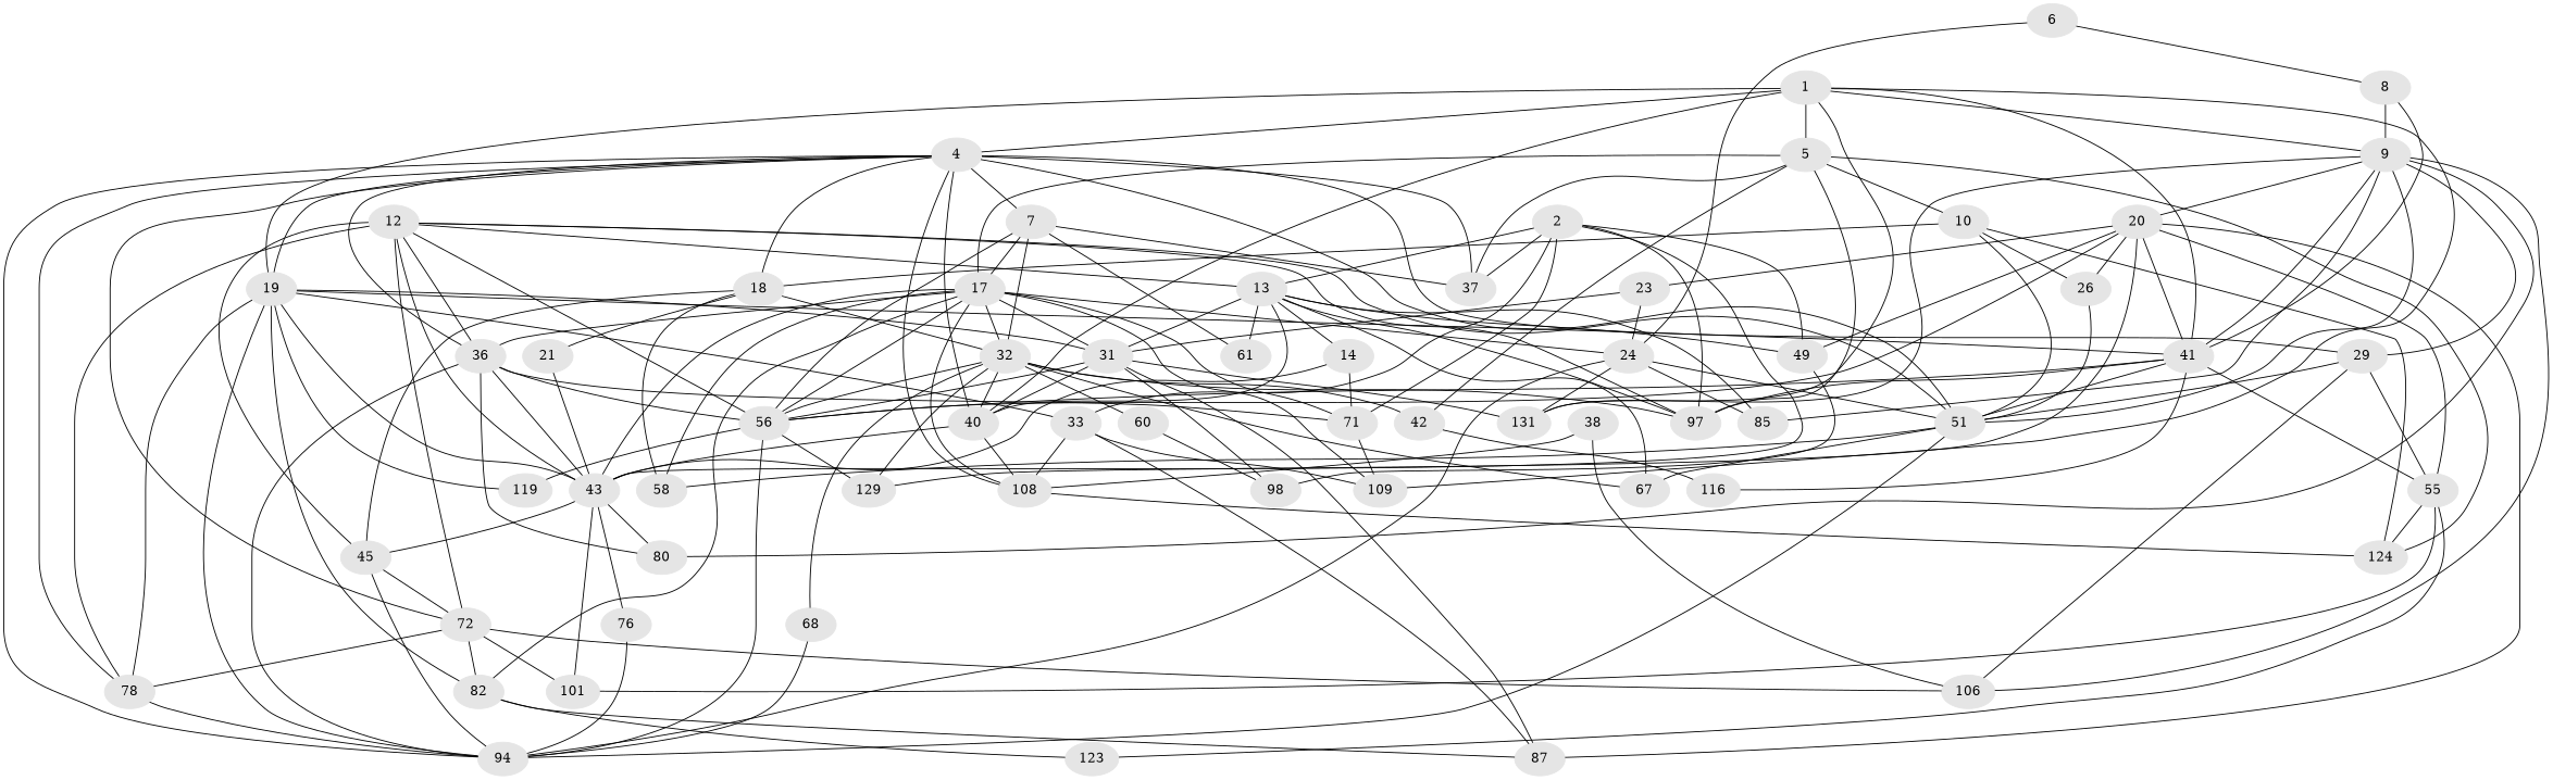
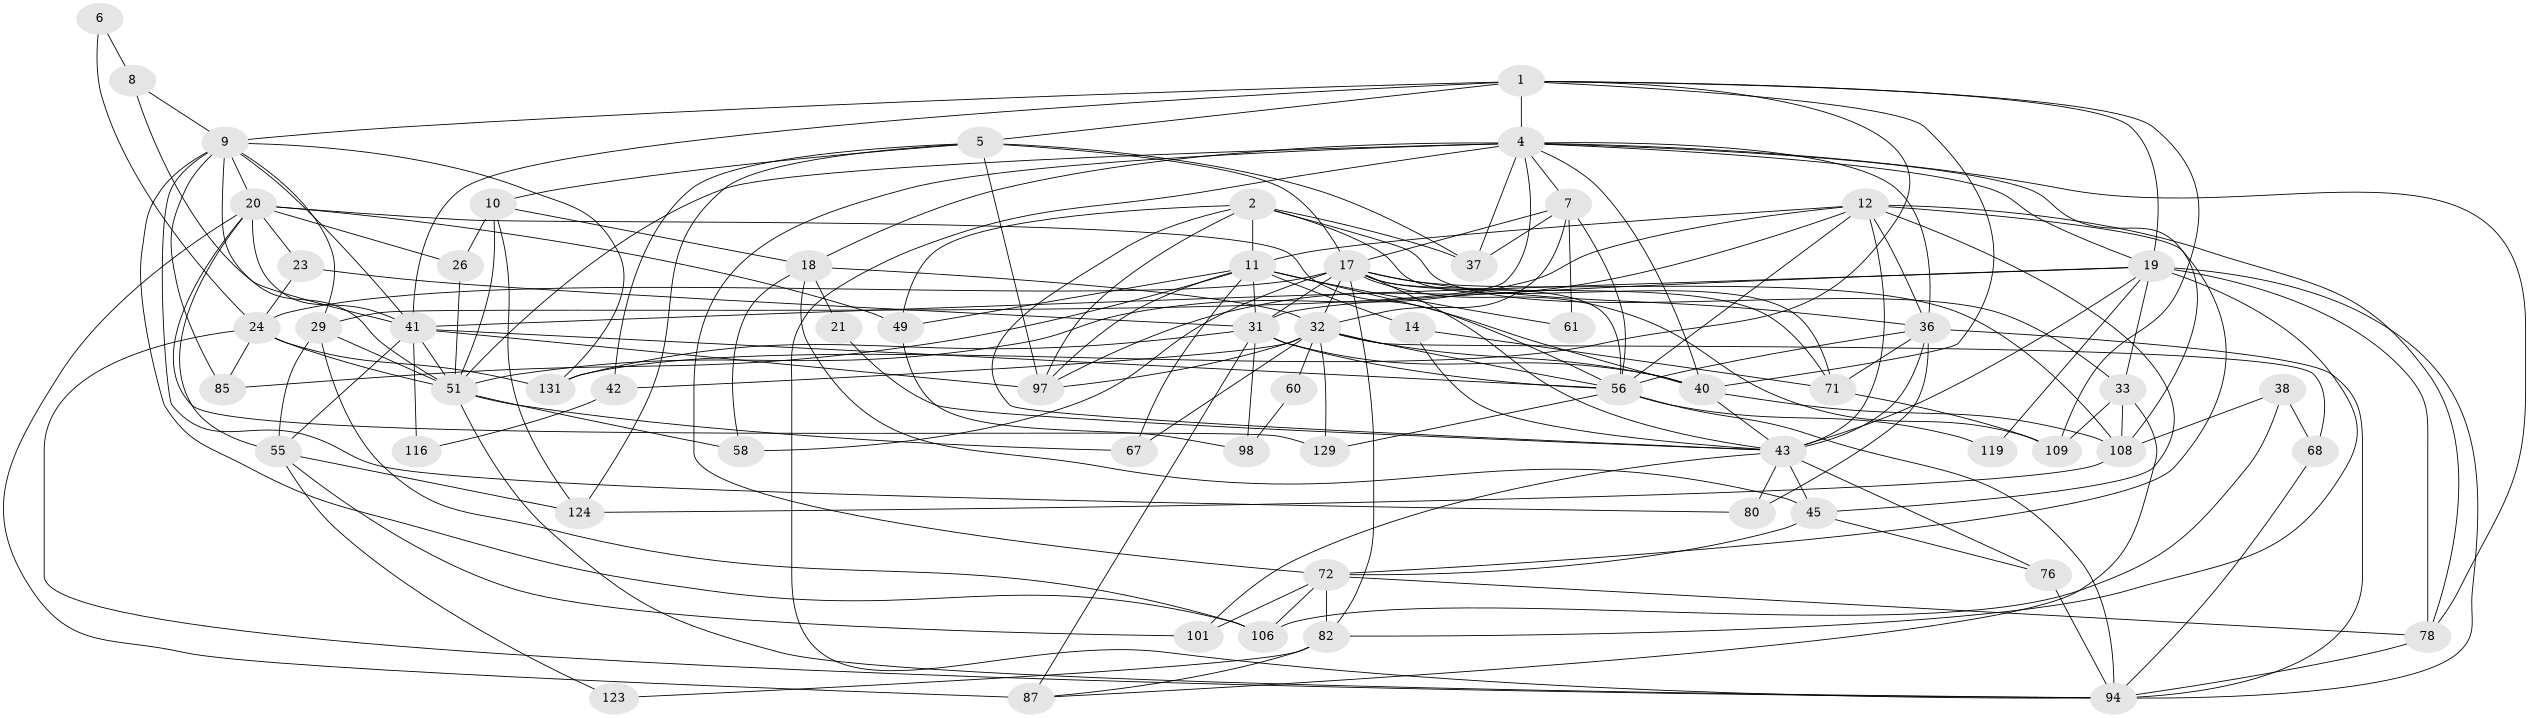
  graph {
    node [color=gray90 style=filled]
    1 [super="+3+107"]
    4 [super="+16+11"]
    5 [super="+30+77"]
    9 [super="+63+70"]
    19 [super="+79+25"]
    40 [super="+81"]
    41 [super="+83"]
    109
    131
    37 [super="+52"]
    7 [super="+27"]
    18
    29 [super="+90+53"]
    36 [super="+105"]
    51 [super="+88+54+92+100"]
    72 [super="+111"]
    78 [super="+127"]
    94 [super="+113"]
    108 [super="+112"]
    97
    10 [super="+114"]
    17 [super="+121+103"]
    42
    124
    20 [super="+47+65"]
    80
    85
    106
    33 [super="+34"]
    43 [super="+84+46"]
    31 [super="+57+89"]
    82 [super="+86+110"]
    119
    56 [super="+102"]
    55 [super="+75"]
    116
    2 [super="+66"]
-   13 [super="+22"]
+   13 [super="+22" label=11]
    49
    71 [super="+93"]
    61
    14
    67
    87
    45 [super="+62"]
    76
    101
    98
    60
    32 [super="+35+44"]
    58
    21
    26 [super="+95"]
    24 [super="+99+96+73"]
    6
    8
    129
    68
    23
    12 [super="+69+59"]
    123
    38
    1 -- 4 [weight=2]
    1 -- 5
    1 -- 9
    1 -- 19
    1 -- 40
    1 -- 41
    1 -- 109
    1 -- 131
    4 -- 19
    4 -- 40
    4 -- 37
    4 -- 7
    4 -- 18
    4 -- 29
    4 -- 36
    4 -- 51 [weight=3]
    4 -- 72
    4 -- 78
    4 -- 94
    4 -- 108
    5 -- 37
    5 -- 97
    5 -- 10
    5 -- 17
    5 -- 42
    5 -- 124
    9 -- 41
    9 -- 131
    9 -- 29
    9 -- 51
    9 -- 20
    9 -- 80
    9 -- 85
    9 -- 106
    19 -- 41
    19 -- 78
    19 -- 94
    19 -- 33
    19 -- 43
    19 -- 31
    19 -- 82
    19 -- 119
    40 -- 108
    40 -- 43
    41 -- 51
    41 -- 97
    41 -- 56
    41 -- 55
    41 -- 116
    7 -- 37
    7 -- 17
    7 -- 56
    7 -- 61
    7 -- 32
    18 -- 45
    18 -- 32
    18 -- 58
    18 -- 21
    29 -- 51
    29 -- 106
    29 -- 55
    36 -- 94
    36 -- 80
    36 -- 43
    36 -- 56
    36 -- 71
    51 -- 94
    51 -- 67
    51 -- 58
    72 -- 78
    72 -- 106
    72 -- 82 [weight=2]
    72 -- 101
    78 -- 94
    108 -- 124
    10 -- 18
    10 -- 51
    10 -- 124
    10 -- 26
    17 -- 109
    17 -- 36
    17 -- 108
    17 -- 43
    17 -- 31
    17 -- 82
    17 -- 56
    17 -- 71
    17 -- 32
    17 -- 58
    17 -- 24 [weight=2]
    42 -- 116
    20 -- 41
    20 -- 56
    20 -- 55
    20 -- 49
    20 -- 87
    20 -- 26
    20 -- 129
    20 -- 23
    33 -- 109
    33 -- 108
    33 -- 87
    43 -- 80
    43 -- 45
    43 -- 76
    43 -- 101
    31 -- 40
    31 -- 131
    31 -- 56
    31 -- 87
    31 -- 98
    82 -- 87
    82 -- 123
    56 -- 94
    56 -- 119
    56 -- 129
    55 -- 124
    55 -- 101
    55 -- 123
    2 -- 37
    2 -- 97
    2 -- 33
    2 -- 43
    2 -- 13
    2 -- 49
    2 -- 71
    13 -- 40
    13 -- 97
    13 -- 85
    13 -- 31
    13 -- 49
    13 -- 61
    13 -- 14
    13 -- 67
    49 -- 98
    71 -- 109
    14 -- 43
    14 -- 71
    45 -- 72
-   45 -- 94
+   45 -- 76
    76 -- 94
    60 -- 98
    32 -- 40
    32 -- 97
    32 -- 42
    32 -- 56
    32 -- 67
    32 -- 60
    32 -- 129
    32 -- 68
    21 -- 43
    26 -- 51
    24 -- 131 [weight=2]
    24 -- 51
    24 -- 94
    24 -- 85
    6 -- 24
    6 -- 8
    8 -- 9
    8 -- 41
    68 -- 94
    23 -- 31
    23 -- 24
    12 -- 36
    12 -- 51
    12 -- 72
    12 -- 78
    12 -- 97
    12 -- 43 [weight=3]
    12 -- 56
    12 -- 13
    12 -- 45
    38 -- 108
    38 -- 106
+   38 -- 68
  }
